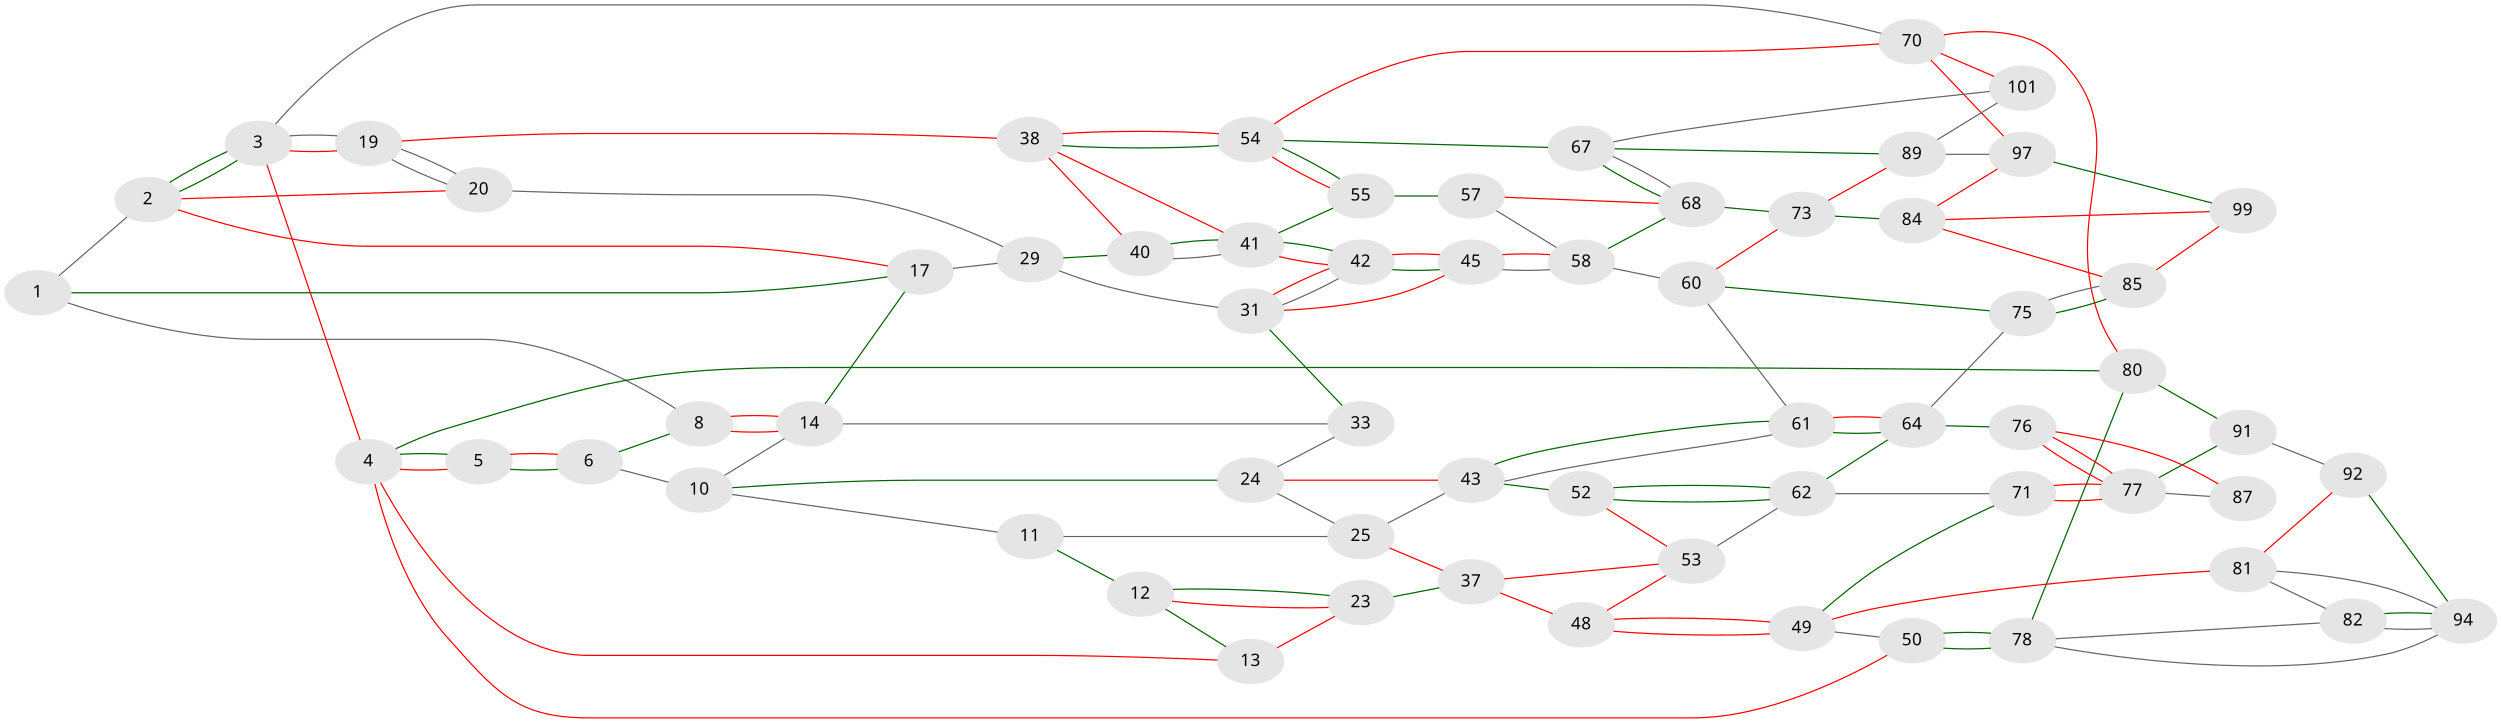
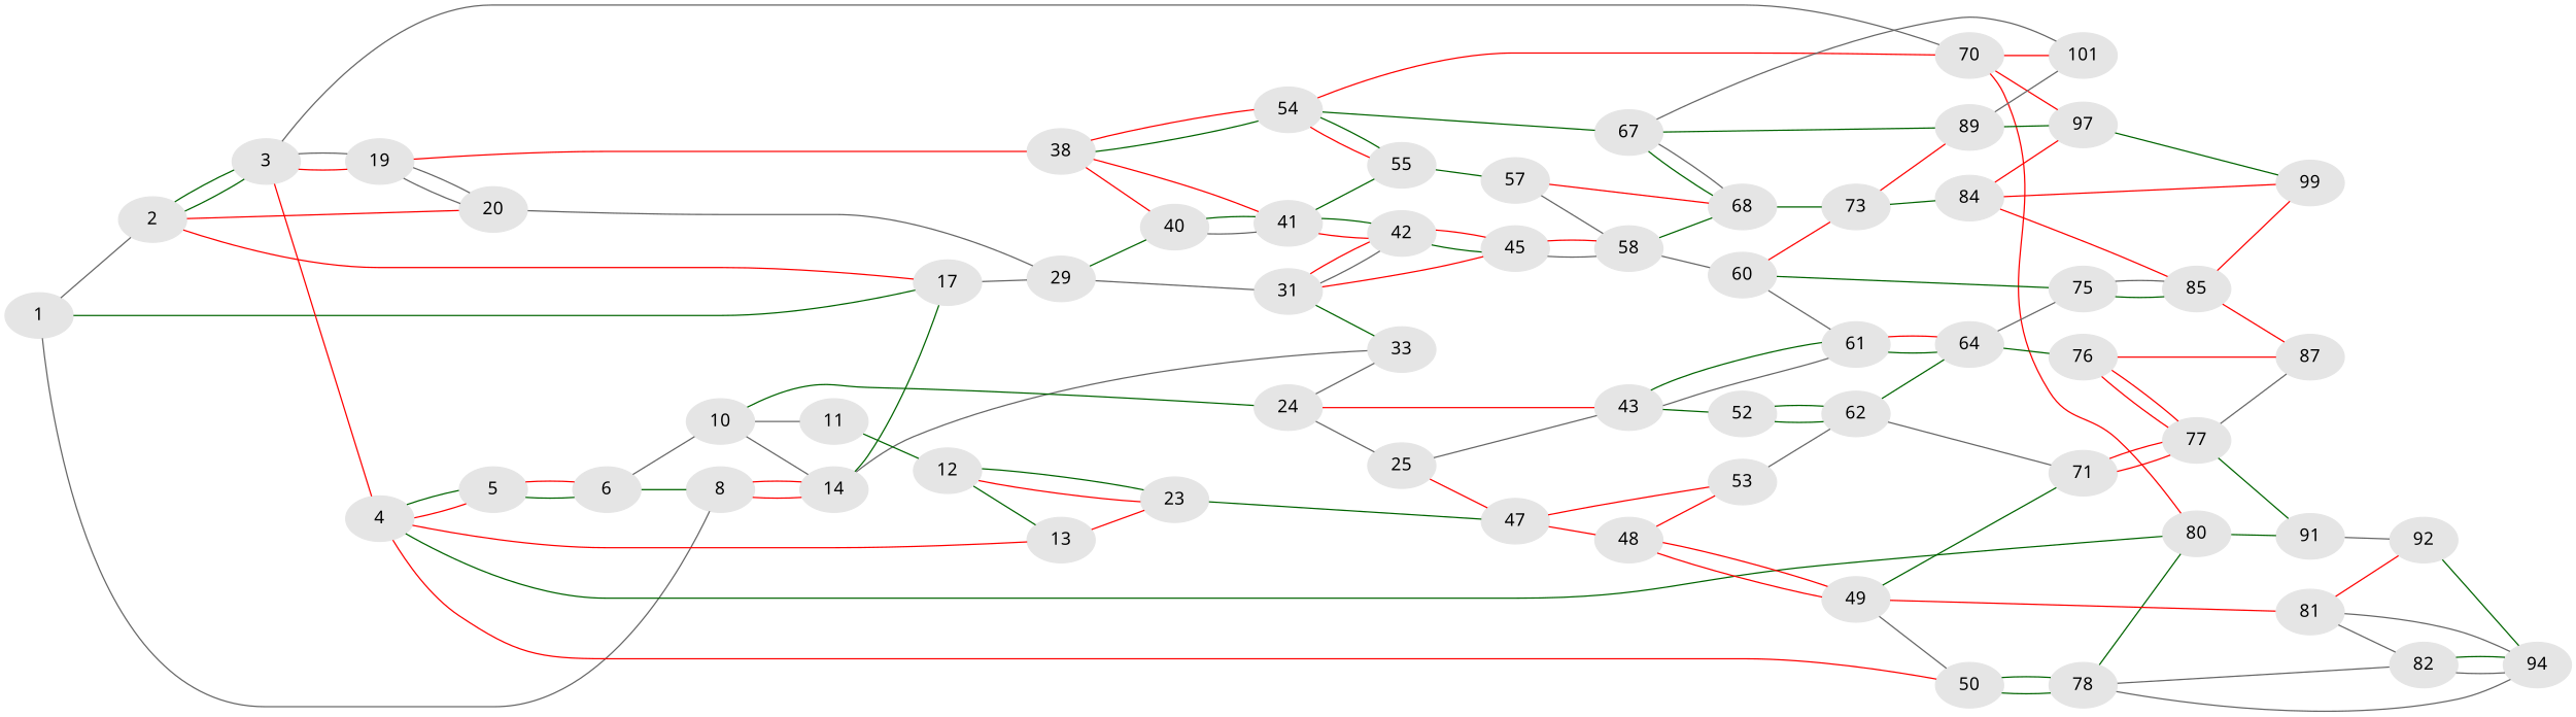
  graph {
    fontname="Noto Sans"
    rankdir=LR
    node [color=gray90 fontname="Noto Sans" style=filled]
    edge [color=red fontname="Noto Sans"]
    1 [super="+7"]
    2 [super="+16"]
    8
    17 [super="+18"]
    3
    20
    14 [super="+21"]
    29 [super="+30"]
    4 [super="+27"]
    19
    70 [super="+106"]
    5
    13 [super="+26"]
    50
    80 [super="+108"]
    38 [super="+39"]
    101
    97 [super="+105"]
    6 [super="+9"]
    23 [super="+28"]
    78 [super="+79"]
    91 [super="+107"]
    10 [super="+15"]
    11 [super="+22"]
    24 [super="+35"]
    33 [super="+34"]
    12
    25 [super="+36"]
    43 [super="+44"]
-   37 [super="+47"]
+   37 [super="+47" label=47]
    31 [super="+32"]
    40
    41 [super="+51"]
    54 [super="+66"]
    48
    53 [super="+56"]
    52
    61
    42
    45 [super="+46"]
    58 [super="+59"]
    49 [super="+72"]
    62 [super="+63"]
    55
    67 [super="+88"]
    57
    64 [super="+65"]
    68 [super="+69"]
    60 [super="+74"]
    71
    81 [super="+93"]
    77 [super="+90"]
    82
    94 [super="+100"]
    92 [super="+102"]
    89 [super="+96"]
    73 [super="+83"]
    75
    84 [super="+98"]
    85 [super="+86"]
    76
    87 [super="+95"]
    99 [super="+103"]
    1 -- 2 [color=gray40]
    1 -- 8 [color=gray40]
    1 -- 17 [color=darkgreen]
    2 -- 17
    2 -- 3 [color=darkgreen]
    2 -- 3 [color=darkgreen]
    2 -- 20
    8 -- 14
    8 -- 14
    17 -- 29 [color=gray40]
    3 -- 4
    3 -- 19
    3 -- 19 [color=gray40]
    3 -- 70 [color=gray40]
    20 -- 29 [color=gray40]
    14 -- 17 [color=darkgreen]
    14 -- 33 [color=gray40]
    29 -- 31 [color=gray40]
    29 -- 40 [color=darkgreen]
    4 -- 5
    4 -- 5 [color=darkgreen]
    4 -- 13
    4 -- 50
    4 -- 80 [color=darkgreen]
    19 -- 20 [color=gray40]
    19 -- 20 [color=gray40]
    19 -- 38
    70 -- 80
    70 -- 101
    70 -- 97
    5 -- 6 [color=darkgreen]
    5 -- 6
    13 -- 23
    50 -- 78 [color=darkgreen]
    50 -- 78 [color=darkgreen]
    80 -- 91 [color=darkgreen]
    38 -- 40
    38 -- 41
    38 -- 54 [color=darkgreen]
    38 -- 54
    97 -- 99 [color=darkgreen]
    6 -- 8 [color=darkgreen]
    6 -- 10 [color=gray40]
    23 -- 37 [color=darkgreen]
    78 -- 80 [color=darkgreen]
    78 -- 82 [color=gray40]
    78 -- 94 [color=gray40]
    91 -- 92 [color=gray40 weight=2]
    10 -- 14 [color=gray40]
    10 -- 11 [color=gray40]
    10 -- 24 [color=darkgreen]
    11 -- 12 [color=darkgreen]
-   11 -- 25 [color=gray40]
    24 -- 33 [color=gray40]
    24 -- 25 [color=gray40]
    24 -- 43
    12 -- 13 [color=darkgreen]
    12 -- 23
    12 -- 23 [color=darkgreen]
    25 -- 43 [color=gray40]
    25 -- 37
    43 -- 52 [color=darkgreen]
    43 -- 61 [color=gray40]
    43 -- 61 [color=darkgreen]
    37 -- 48
    37 -- 53
    31 -- 33 [color=darkgreen]
    31 -- 42 [color=gray40]
    31 -- 42
    31 -- 45
    40 -- 41 [color=gray40]
    40 -- 41 [color=darkgreen]
    41 -- 42
    41 -- 42 [color=darkgreen]
    41 -- 55 [color=darkgreen]
    54 -- 70
    54 -- 55
    54 -- 55 [color=darkgreen]
    54 -- 67 [color=darkgreen]
    48 -- 53
    48 -- 49
    48 -- 49
    53 -- 62 [color=gray40]
-   52 -- 53
    52 -- 62 [color=darkgreen]
    52 -- 62 [color=darkgreen]
    61 -- 64 [color=darkgreen]
    61 -- 64
    42 -- 45 [color=darkgreen]
    42 -- 45
    45 -- 58 [color=gray40]
    45 -- 58
    58 -- 68 [color=darkgreen]
    58 -- 60 [color=gray40]
    49 -- 50 [color=gray40]
    49 -- 71 [color=darkgreen]
    49 -- 81
    62 -- 64 [color=darkgreen]
    62 -- 71 [color=gray40]
    55 -- 57 [color=darkgreen]
    67 -- 101 [color=gray40]
    67 -- 68 [color=darkgreen]
    67 -- 68 [color=gray40]
    67 -- 89 [color=darkgreen]
    57 -- 58 [color=gray40]
    57 -- 68
    64 -- 75 [color=gray40]
    64 -- 76 [color=darkgreen]
    68 -- 73 [color=darkgreen]
    60 -- 61 [color=gray40]
    60 -- 73
    60 -- 75 [color=darkgreen]
    71 -- 77
    71 -- 77
    81 -- 82 [color=gray40]
    81 -- 94 [color=gray40]
    81 -- 92
    77 -- 91 [color=darkgreen]
    77 -- 87 [color=gray40]
    82 -- 94 [color=gray40]
    82 -- 94 [color=darkgreen]
    92 -- 94 [color=darkgreen]
    89 -- 101 [color=gray40]
-   89 -- 97 [color=gray40]
+   89 -- 97 [color=darkgreen]
    73 -- 89
    73 -- 84 [color=darkgreen]
    75 -- 85 [color=darkgreen]
    75 -- 85 [color=gray40]
    84 -- 97
    84 -- 85
    84 -- 99
+   85 -- 87
    85 -- 99
    76 -- 77
    76 -- 77
    76 -- 87
  }
